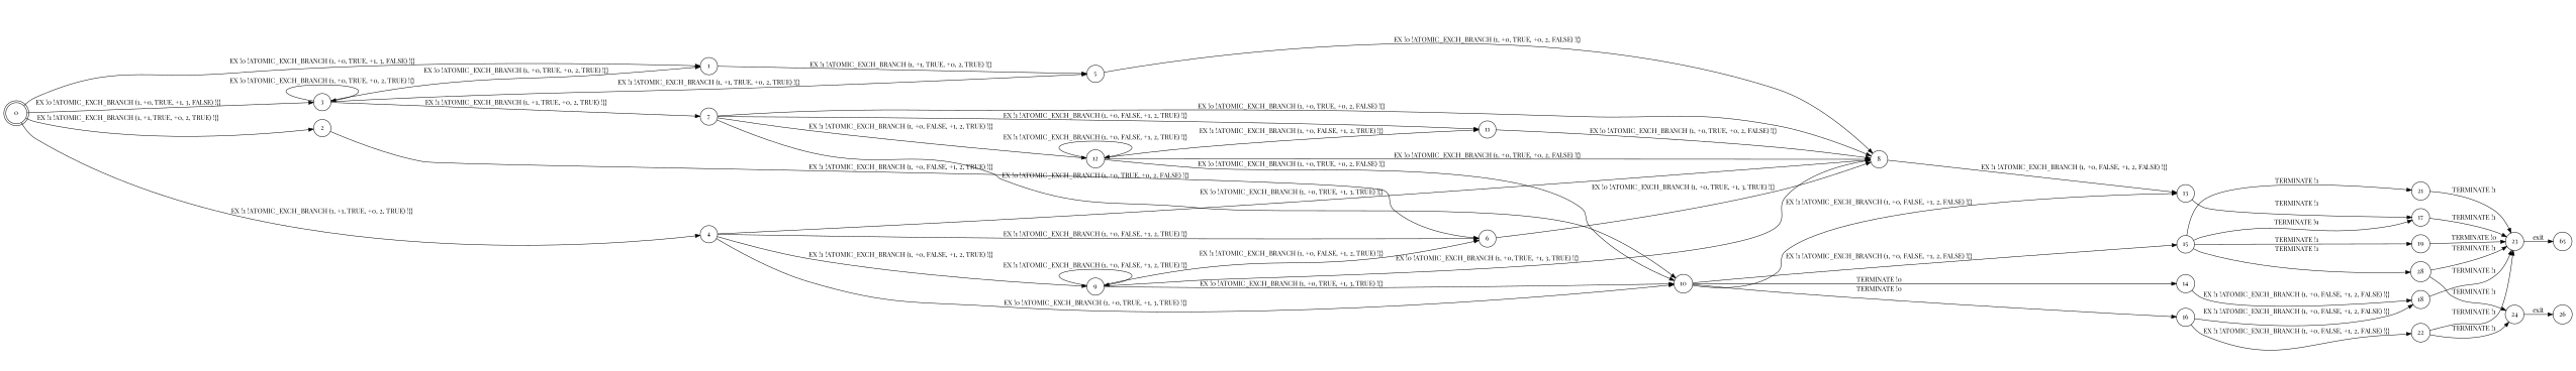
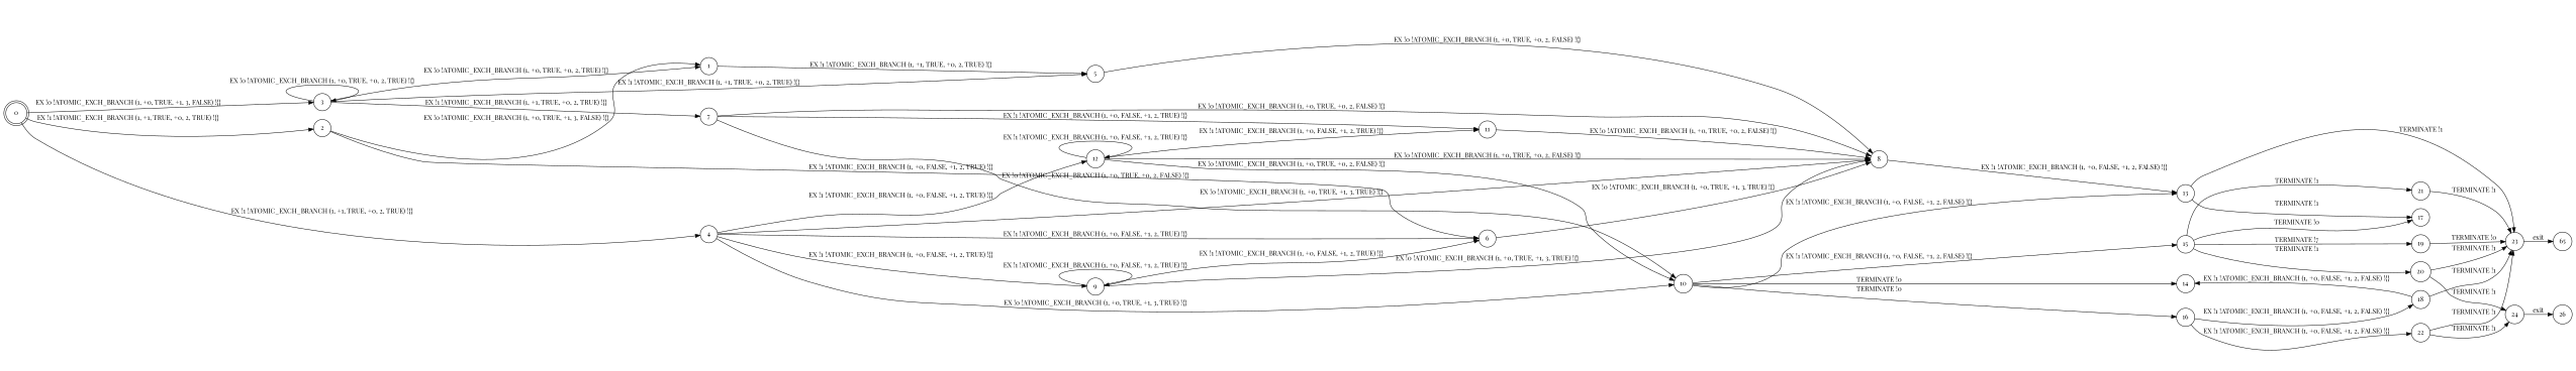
  digraph {
    fontname="Playfair Display"
    rankdir=LR
    node [fontname="Playfair Display" shape=circle]
    edge [fontname="Playfair Display"]
    0 [peripheries=2]
    1
    2
    3
    4
    5
    6
    7
    8
    9
    10
    11
    12
    13
    14
    15
    16
    17
    18
    19
-   20 [label=28]
+   20
    21
    22
    23
    24
    n26 [label=65]
    26
-   0 -> 1 [label="EX !0 !ATOMIC_EXCH_BRANCH (1, +0, TRUE, +1, 3, FALSE) !{}"]
+   2 -> 1 [label="EX !0 !ATOMIC_EXCH_BRANCH (1, +0, TRUE, +1, 3, FALSE) !{}"]
    0 -> 2 [label="EX !1 !ATOMIC_EXCH_BRANCH (1, +1, TRUE, +0, 2, TRUE) !{}"]
    0 -> 3 [label="EX !0 !ATOMIC_EXCH_BRANCH (1, +0, TRUE, +1, 3, FALSE) !{}"]
    0 -> 4 [label="EX !1 !ATOMIC_EXCH_BRANCH (1, +1, TRUE, +0, 2, TRUE) !{}"]
    1 -> 5 [label="EX !1 !ATOMIC_EXCH_BRANCH (1, +1, TRUE, +0, 2, TRUE) !{}"]
    2 -> 6 [label="EX !1 !ATOMIC_EXCH_BRANCH (1, +0, FALSE, +1, 2, TRUE) !{}"]
    3 -> 1 [label="EX !0 !ATOMIC_EXCH_BRANCH (1, +0, TRUE, +0, 2, TRUE) !{}"]
    3 -> 3 [label="EX !0 !ATOMIC_EXCH_BRANCH (1, +0, TRUE, +0, 2, TRUE) !{}"]
    3 -> 5 [label="EX !1 !ATOMIC_EXCH_BRANCH (1, +1, TRUE, +0, 2, TRUE) !{}"]
    3 -> 7 [label="EX !1 !ATOMIC_EXCH_BRANCH (1, +1, TRUE, +0, 2, TRUE) !{}"]
    4 -> 6 [label="EX !1 !ATOMIC_EXCH_BRANCH (1, +0, FALSE, +1, 2, TRUE) !{}"]
    4 -> 8 [label="EX !0 !ATOMIC_EXCH_BRANCH (1, +0, TRUE, +1, 3, TRUE) !{}"]
    4 -> 9 [label="EX !1 !ATOMIC_EXCH_BRANCH (1, +0, FALSE, +1, 2, TRUE) !{}"]
    4 -> 10 [label="EX !0 !ATOMIC_EXCH_BRANCH (1, +0, TRUE, +1, 3, TRUE) !{}"]
    5 -> 8 [label="EX !0 !ATOMIC_EXCH_BRANCH (1, +0, TRUE, +0, 2, FALSE) !{}"]
    6 -> 8 [label="EX !0 !ATOMIC_EXCH_BRANCH (1, +0, TRUE, +1, 3, TRUE) !{}"]
    7 -> 8 [label="EX !0 !ATOMIC_EXCH_BRANCH (1, +0, TRUE, +0, 2, FALSE) !{}"]
    7 -> 10 [label="EX !0 !ATOMIC_EXCH_BRANCH (1, +0, TRUE, +0, 2, FALSE) !{}"]
    7 -> 11 [label="EX !1 !ATOMIC_EXCH_BRANCH (1, +0, FALSE, +1, 2, TRUE) !{}"]
-   7 -> 12 [label="EX !1 !ATOMIC_EXCH_BRANCH (1, +0, FALSE, +1, 2, TRUE) !{}"]
+   4 -> 12 [label="EX !1 !ATOMIC_EXCH_BRANCH (1, +0, FALSE, +1, 2, TRUE) !{}"]
    8 -> 13 [label="EX !1 !ATOMIC_EXCH_BRANCH (1, +0, FALSE, +1, 2, FALSE) !{}"]
    9 -> 6 [label="EX !1 !ATOMIC_EXCH_BRANCH (1, +0, FALSE, +1, 2, TRUE) !{}"]
    9 -> 8 [label="EX !0 !ATOMIC_EXCH_BRANCH (1, +0, TRUE, +1, 3, TRUE) !{}"]
    9 -> 9 [label="EX !1 !ATOMIC_EXCH_BRANCH (1, +0, FALSE, +1, 2, TRUE) !{}"]
-   9 -> 10 [label="EX !0 !ATOMIC_EXCH_BRANCH (1, +0, TRUE, +1, 3, TRUE) !{}"]
    10 -> 13 [label="EX !1 !ATOMIC_EXCH_BRANCH (1, +0, FALSE, +1, 2, FALSE) !{}"]
    10 -> 14 [label="TERMINATE !0"]
    10 -> 15 [label="EX !1 !ATOMIC_EXCH_BRANCH (1, +0, FALSE, +1, 2, FALSE) !{}"]
    10 -> 16 [label="TERMINATE !0"]
    11 -> 8 [label="EX !0 !ATOMIC_EXCH_BRANCH (1, +0, TRUE, +0, 2, FALSE) !{}"]
    12 -> 8 [label="EX !0 !ATOMIC_EXCH_BRANCH (1, +0, TRUE, +0, 2, FALSE) !{}"]
    12 -> 10 [label="EX !0 !ATOMIC_EXCH_BRANCH (1, +0, TRUE, +0, 2, FALSE) !{}"]
    12 -> 11 [label="EX !1 !ATOMIC_EXCH_BRANCH (1, +0, FALSE, +1, 2, TRUE) !{}"]
    12 -> 12 [label="EX !1 !ATOMIC_EXCH_BRANCH (1, +0, FALSE, +1, 2, TRUE) !{}"]
    13 -> 17 [label="TERMINATE !1"]
-   14 -> 18 [label="EX !1 !ATOMIC_EXCH_BRANCH (1, +0, FALSE, +1, 2, FALSE) !{}"]
-   15 -> 17 [label="TERMINATE !9"]
-   15 -> 19 [label="TERMINATE !1"]
+   18 -> 14 [label="EX !1 !ATOMIC_EXCH_BRANCH (1, +0, FALSE, +1, 2, FALSE) !{}"]
+   15 -> 17 [label="TERMINATE !0"]
+   15 -> 19 [label="TERMINATE !7"]
    15 -> 20 [label="TERMINATE !1"]
    15 -> 21 [label="TERMINATE !1"]
    16 -> 18 [label="EX !1 !ATOMIC_EXCH_BRANCH (1, +0, FALSE, +1, 2, FALSE) !{}"]
    16 -> 22 [label="EX !1 !ATOMIC_EXCH_BRANCH (1, +0, FALSE, +1, 2, FALSE) !{}"]
-   17 -> 23 [label="TERMINATE !1"]
+   13 -> 23 [label="TERMINATE !1"]
    18 -> 23 [label="TERMINATE !1"]
    19 -> 23 [label="TERMINATE !0"]
    20 -> 23 [label="TERMINATE !1"]
    20 -> 24 [label="TERMINATE !1"]
    21 -> 23 [label="TERMINATE !1"]
    22 -> 23 [label="TERMINATE !1"]
    22 -> 24 [label="TERMINATE !1"]
    23 -> n26 [label=exit]
    24 -> 26 [label=exit]
  }
